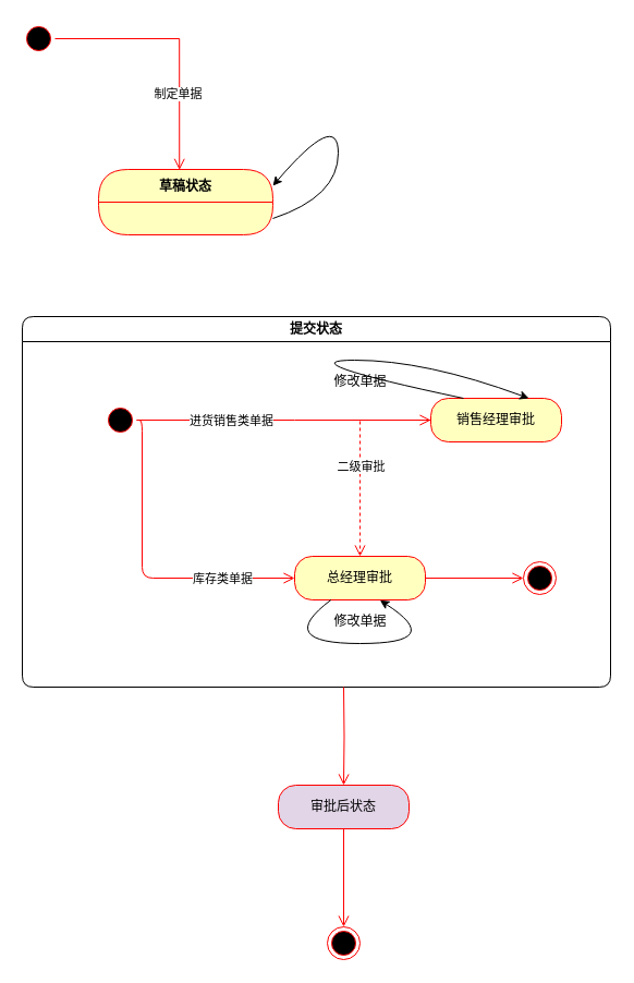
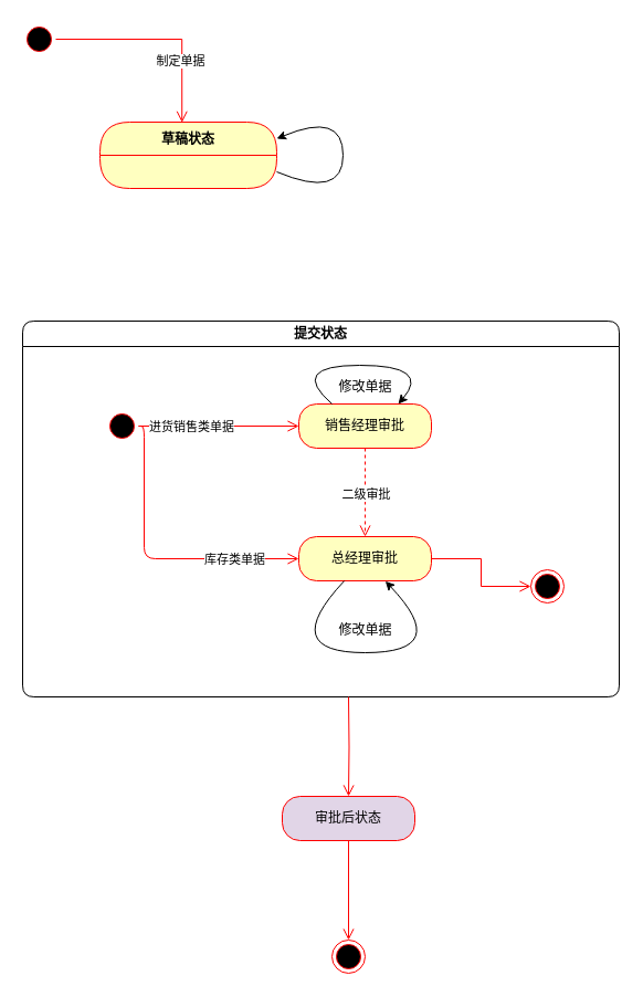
  <mxCell id="0" />
  <mxCell id="1" parent="0" />
  <mxCell id="2" value="提交状态" style="swimlane;whiteSpace=wrap;html=1;rounded=1;shadow=0;comic=0;labelBackgroundColor=none;strokeWidth=1;fontFamily=Verdana;fontSize=12;align=center;" parent="1" vertex="1"><mxGeometry x="20" y="290" width="540" height="340" as="geometry" /></mxCell>
  <mxCell id="3" value="" style="ellipse;html=1;shape=endState;fillColor=#000000;strokeColor=#ff0000;rounded=1;shadow=0;comic=0;labelBackgroundColor=none;fontFamily=Verdana;fontSize=12;fontColor=#000000;align=center;" parent="2" vertex="1"><mxGeometry x="460" y="225" width="30" height="30" as="geometry" /></mxCell>
  <mxCell id="4" style="edgeStyle=elbowEdgeStyle;html=1;labelBackgroundColor=none;endArrow=open;endSize=8;strokeColor=#ff0000;fontFamily=Verdana;fontSize=12;align=left;" parent="2" source="6" target="7" edge="1"><mxGeometry relative="1" as="geometry"><mxPoint x="250" y="95" as="targetPoint" /></mxGeometry></mxCell>
  <mxCell id="5" value="进货销售类单据" style="edgeLabel;html=1;align=center;verticalAlign=middle;resizable=0;points=[];" vertex="1" connectable="0" parent="4"><mxGeometry x="-0.368" relative="1" as="geometry"><mxPoint x="1" as="offset" /></mxGeometry></mxCell>
  <mxCell id="6" value="" style="ellipse;html=1;shape=startState;fillColor=#000000;strokeColor=#ff0000;rounded=1;shadow=0;comic=0;labelBackgroundColor=none;fontFamily=Verdana;fontSize=12;fontColor=#000000;align=center;direction=south;" parent="2" vertex="1"><mxGeometry x="75" y="80" width="30" height="30" as="geometry" /></mxCell>
- <mxCell id="7" value="销售经理审批" style="rounded=1;whiteSpace=wrap;html=1;arcSize=40;fontColor=#000000;fillColor=#ffffc0;strokeColor=#ff0000;" vertex="1" parent="2"><mxGeometry x="375" y="75" width="120" height="40" as="geometry" /></mxCell>
- <mxCell id="8" value="总经理审批" style="rounded=1;whiteSpace=wrap;html=1;arcSize=40;fontColor=#000000;fillColor=#ffffc0;strokeColor=#ff0000;" vertex="1" parent="2"><mxGeometry x="250" y="220" width="120" height="40" as="geometry" /></mxCell>
+ <mxCell id="7" value="销售经理审批" style="rounded=1;whiteSpace=wrap;html=1;arcSize=40;fontColor=#000000;fillColor=#ffffc0;strokeColor=#ff0000;" vertex="1" parent="2"><mxGeometry x="250" y="75" width="120" height="40" as="geometry" /></mxCell>
+ <mxCell id="8" value="总经理审批" style="rounded=1;whiteSpace=wrap;html=1;arcSize=40;fontColor=#000000;fillColor=#ffffc0;strokeColor=#ff0000;" vertex="1" parent="2"><mxGeometry x="250" y="195" width="120" height="40" as="geometry" /></mxCell>
  <mxCell id="9" value="" style="edgeStyle=orthogonalEdgeStyle;html=1;verticalAlign=bottom;endArrow=open;endSize=8;strokeColor=#ff0000;rounded=0;entryX=0;entryY=0.5;entryDx=0;entryDy=0;" edge="1" source="8" parent="2" target="3"><mxGeometry relative="1" as="geometry"><mxPoint x="320" y="270" as="targetPoint" /></mxGeometry></mxCell>
  <mxCell id="10" value="" style="edgeStyle=orthogonalEdgeStyle;html=1;verticalAlign=bottom;endArrow=open;endSize=8;strokeColor=#ff0000;rounded=0;dashed=1;" edge="1" parent="2" source="7" target="8"><mxGeometry relative="1" as="geometry"><mxPoint x="550" y="155" as="targetPoint" /><mxPoint x="320" y="140" as="sourcePoint" /></mxGeometry></mxCell>
  <mxCell id="11" value="二级审批" style="edgeLabel;html=1;align=center;verticalAlign=middle;resizable=0;points=[];" vertex="1" connectable="0" parent="10"><mxGeometry x="0.197" y="-2" relative="1" as="geometry"><mxPoint x="2" y="-7" as="offset" /></mxGeometry></mxCell>
  <mxCell id="12" value="" style="curved=1;endArrow=classic;html=1;rounded=0;exitX=0.25;exitY=0;exitDx=0;exitDy=0;entryX=0.75;entryY=0;entryDx=0;entryDy=0;" edge="1" parent="2" source="7" target="7"><mxGeometry width="50" height="50" relative="1" as="geometry"><mxPoint x="420" y="120" as="sourcePoint" /><mxPoint x="470" y="70" as="targetPoint" /><Array as="points"><mxPoint x="240" y="40" /><mxPoint x="370" y="40" /></Array></mxGeometry></mxCell>
  <mxCell id="13" value="" style="curved=1;endArrow=classic;html=1;rounded=0;entryX=0.653;entryY=1.008;entryDx=0;entryDy=0;entryPerimeter=0;" edge="1" parent="2" source="8" target="8"><mxGeometry width="50" height="50" relative="1" as="geometry"><mxPoint x="420" y="120" as="sourcePoint" /><mxPoint x="470" y="70" as="targetPoint" /><Array as="points"><mxPoint x="230" y="300" /><mxPoint x="390" y="300" /></Array></mxGeometry></mxCell>
  <mxCell id="14" value="修改单据" style="text;html=1;align=center;verticalAlign=middle;resizable=0;points=[];autosize=1;strokeColor=none;fillColor=none;" vertex="1" parent="2"><mxGeometry x="280" y="270" width="60" height="20" as="geometry" /></mxCell>
  <mxCell id="15" style="edgeStyle=elbowEdgeStyle;html=1;labelBackgroundColor=none;endArrow=open;endSize=8;strokeColor=#ff0000;fontFamily=Verdana;fontSize=12;align=left;exitX=0.5;exitY=0;exitDx=0;exitDy=0;" edge="1" parent="2" source="6" target="8"><mxGeometry relative="1" as="geometry"><mxPoint x="110" y="149.58" as="sourcePoint" /><mxPoint x="255" y="149.58" as="targetPoint" /><Array as="points"><mxPoint x="110" y="170" /></Array></mxGeometry></mxCell>
  <mxCell id="16" value="库存类单据" style="edgeLabel;html=1;align=center;verticalAlign=middle;resizable=0;points=[];" vertex="1" connectable="0" parent="15"><mxGeometry x="0.379" y="1" relative="1" as="geometry"><mxPoint x="23" y="1" as="offset" /></mxGeometry></mxCell>
  <mxCell id="17" value="修改单据" style="text;html=1;align=center;verticalAlign=middle;resizable=0;points=[];autosize=1;strokeColor=none;fillColor=none;" vertex="1" parent="2"><mxGeometry x="280" y="50" width="60" height="20" as="geometry" /></mxCell>
- <mxCell id="18" value="草稿状态" style="swimlane;fontStyle=1;align=center;verticalAlign=middle;childLayout=stackLayout;horizontal=1;startSize=30;horizontalStack=0;resizeParent=0;resizeLast=1;container=0;fontColor=#000000;collapsible=0;rounded=1;arcSize=30;strokeColor=#ff0000;fillColor=#ffffc0;swimlaneFillColor=#ffffc0;dropTarget=0;" vertex="1" parent="1"><mxGeometry x="90" y="155" width="160" height="60" as="geometry" /></mxCell>
+ <mxCell id="18" value="草稿状态" style="swimlane;fontStyle=1;align=center;verticalAlign=middle;childLayout=stackLayout;horizontal=1;startSize=30;horizontalStack=0;resizeParent=0;resizeLast=1;container=0;fontColor=#000000;collapsible=0;rounded=1;arcSize=30;strokeColor=#ff0000;fillColor=#ffffc0;swimlaneFillColor=#ffffc0;dropTarget=0;" vertex="1" parent="1"><mxGeometry x="90" y="110" width="160" height="60" as="geometry" /></mxCell>
  <mxCell id="19" value="" style="ellipse;html=1;shape=startState;fillColor=#000000;strokeColor=#ff0000;" vertex="1" parent="1"><mxGeometry x="20" y="20" width="30" height="30" as="geometry" /></mxCell>
  <mxCell id="20" value="" style="edgeStyle=orthogonalEdgeStyle;html=1;verticalAlign=bottom;endArrow=open;endSize=8;strokeColor=#ff0000;rounded=0;entryX=0.464;entryY=0.006;entryDx=0;entryDy=0;entryPerimeter=0;" edge="1" source="19" parent="1" target="18"><mxGeometry relative="1" as="geometry"><mxPoint x="395" y="120" as="targetPoint" /></mxGeometry></mxCell>
  <mxCell id="21" value="制定单据" style="edgeLabel;html=1;align=center;verticalAlign=middle;resizable=0;points=[];" vertex="1" connectable="0" parent="20"><mxGeometry x="0.41" y="-2" relative="1" as="geometry"><mxPoint as="offset" /></mxGeometry></mxCell>
  <mxCell id="22" value="审批后状态" style="rounded=1;whiteSpace=wrap;html=1;arcSize=40;fontColor=#000000;fillColor=#e1d5e7;strokeColor=#ff0000;" vertex="1" parent="1"><mxGeometry x="255" y="720" width="120" height="40" as="geometry" /></mxCell>
  <mxCell id="23" value="" style="edgeStyle=orthogonalEdgeStyle;html=1;verticalAlign=bottom;endArrow=open;endSize=8;strokeColor=#ff0000;rounded=0;" edge="1" source="22" parent="1" target="25"><mxGeometry relative="1" as="geometry"><mxPoint x="360" y="780" as="targetPoint" /></mxGeometry></mxCell>
  <mxCell id="24" value="" style="edgeStyle=orthogonalEdgeStyle;html=1;verticalAlign=bottom;endArrow=open;endSize=8;strokeColor=#ff0000;rounded=0;" edge="1" parent="1" target="22"><mxGeometry relative="1" as="geometry"><mxPoint x="360" y="800" as="targetPoint" /><mxPoint x="315" y="630" as="sourcePoint" /></mxGeometry></mxCell>
  <mxCell id="25" value="" style="ellipse;html=1;shape=endState;fillColor=#000000;strokeColor=#ff0000;" vertex="1" parent="1"><mxGeometry x="300" y="850" width="30" height="30" as="geometry" /></mxCell>
  <mxCell id="26" value="" style="curved=1;endArrow=classic;html=1;rounded=0;entryX=1;entryY=0.25;entryDx=0;entryDy=0;exitX=1;exitY=0.75;exitDx=0;exitDy=0;" edge="1" parent="1" source="18" target="18"><mxGeometry width="50" height="50" relative="1" as="geometry"><mxPoint x="450" y="310" as="sourcePoint" /><mxPoint x="500" y="260" as="targetPoint" /><Array as="points"><mxPoint x="310" y="180" /><mxPoint x="310" y="100" /></Array></mxGeometry></mxCell>
